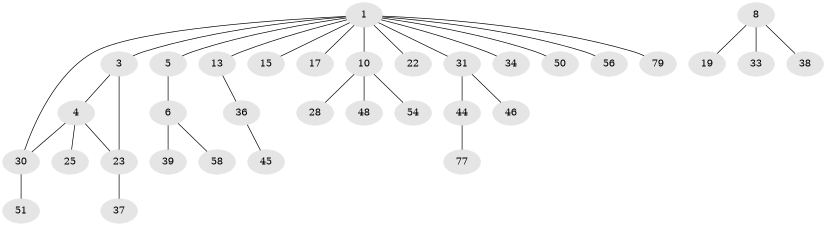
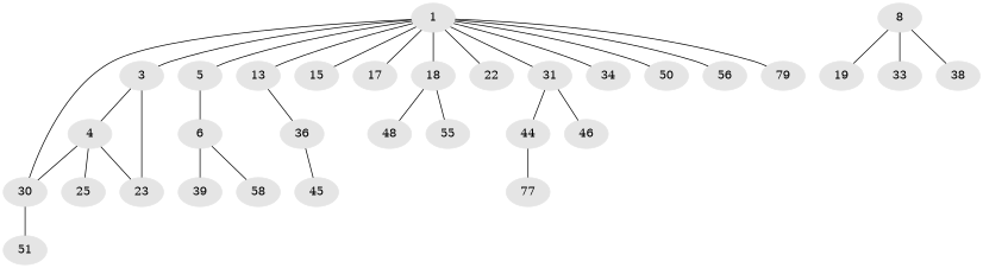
  graph {
    node [color=gray90 style=filled]
    1 [super="+35+2"]
    3
    5 [super="+43+55"]
    13 [super="+61+80"]
    n5 [label=15 super="+70+64"]
    17
-   18 [super="+20+26" label=10]
+   18 [super="+20+26"]
    22
    30 [super="+42"]
    31 [super="+32+85"]
    34
    50
    56 [super="+57"]
    79 [super="+84"]
    4
    23 [super="+83+62"]
    6
    8 [super="+10+11+72+53"]
    19 [super="+68"]
    33 [super="+69+49"]
    38 [super="+40"]
    36 [super="+41+66"]
-   28 [super="+47"]
    48
-   54
+   54 [label=55]
    51
    44
    46 [super="+75"]
    25
-   37
    39 [super="+86"]
    58
    45
    77
    1 -- 3
    1 -- 5
    1 -- 13
    1 -- n5
    1 -- 17
    1 -- 18
    1 -- 22
    1 -- 30
    1 -- 31
    1 -- 34
    1 -- 50
    1 -- 56
    1 -- 79
    3 -- 4
    3 -- 23
    5 -- 6
    13 -- 36
-   18 -- 28
    18 -- 48
    18 -- 54
    30 -- 51
    31 -- 44
    31 -- 46
    4 -- 30
    4 -- 23
    4 -- 25
-   23 -- 37
    6 -- 39
    6 -- 58
    8 -- 19
    8 -- 33
    8 -- 38
    36 -- 45
    44 -- 77
  }
